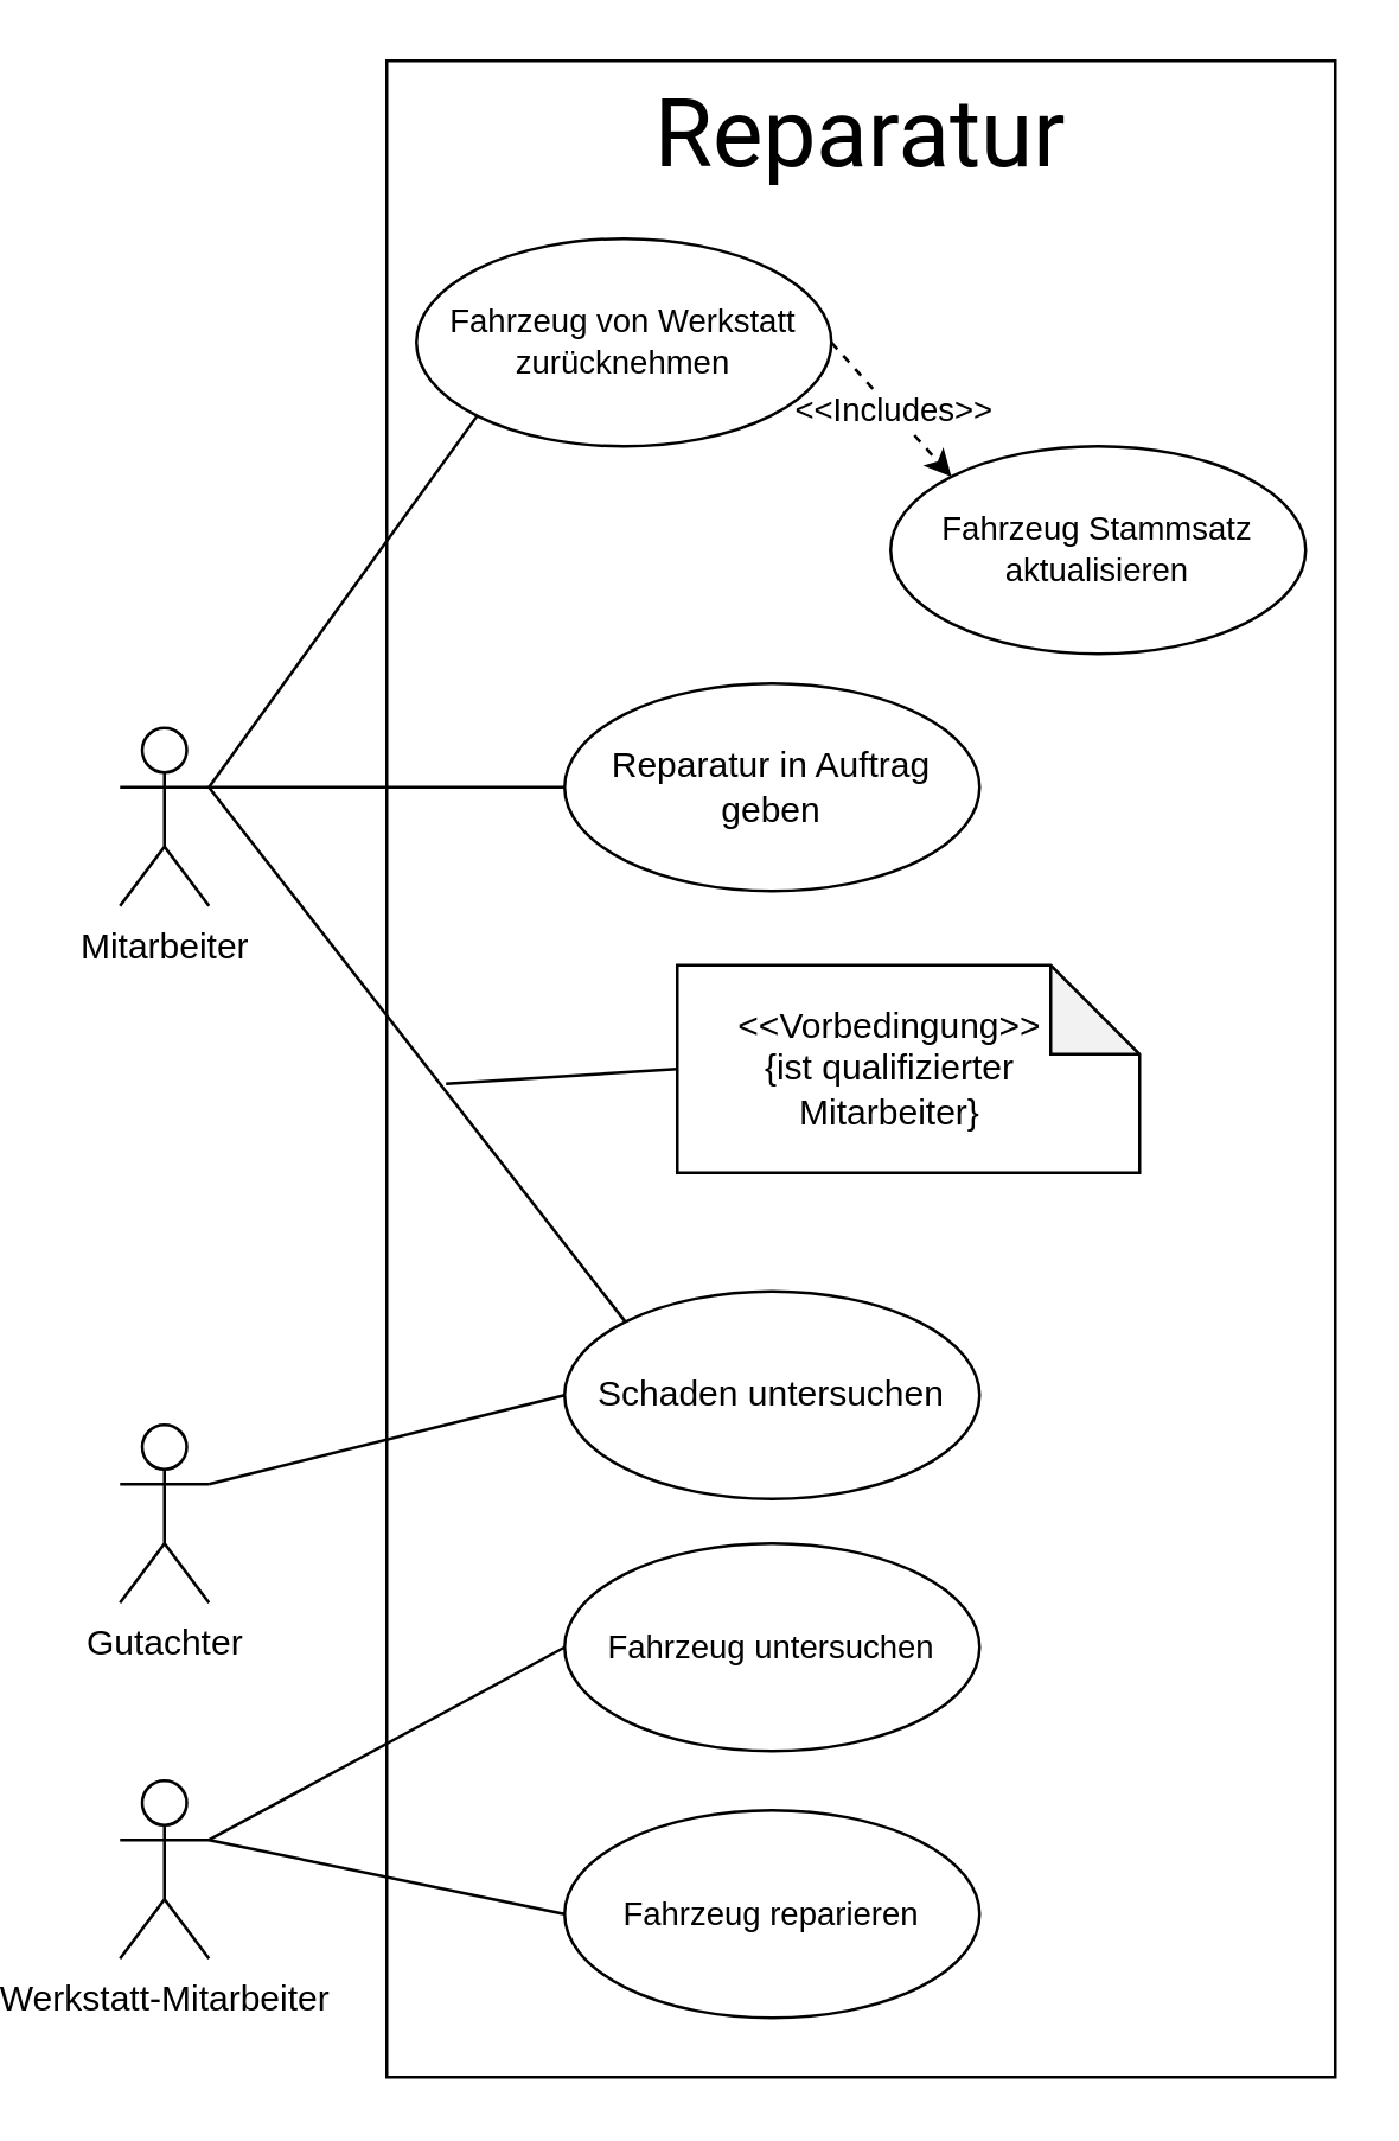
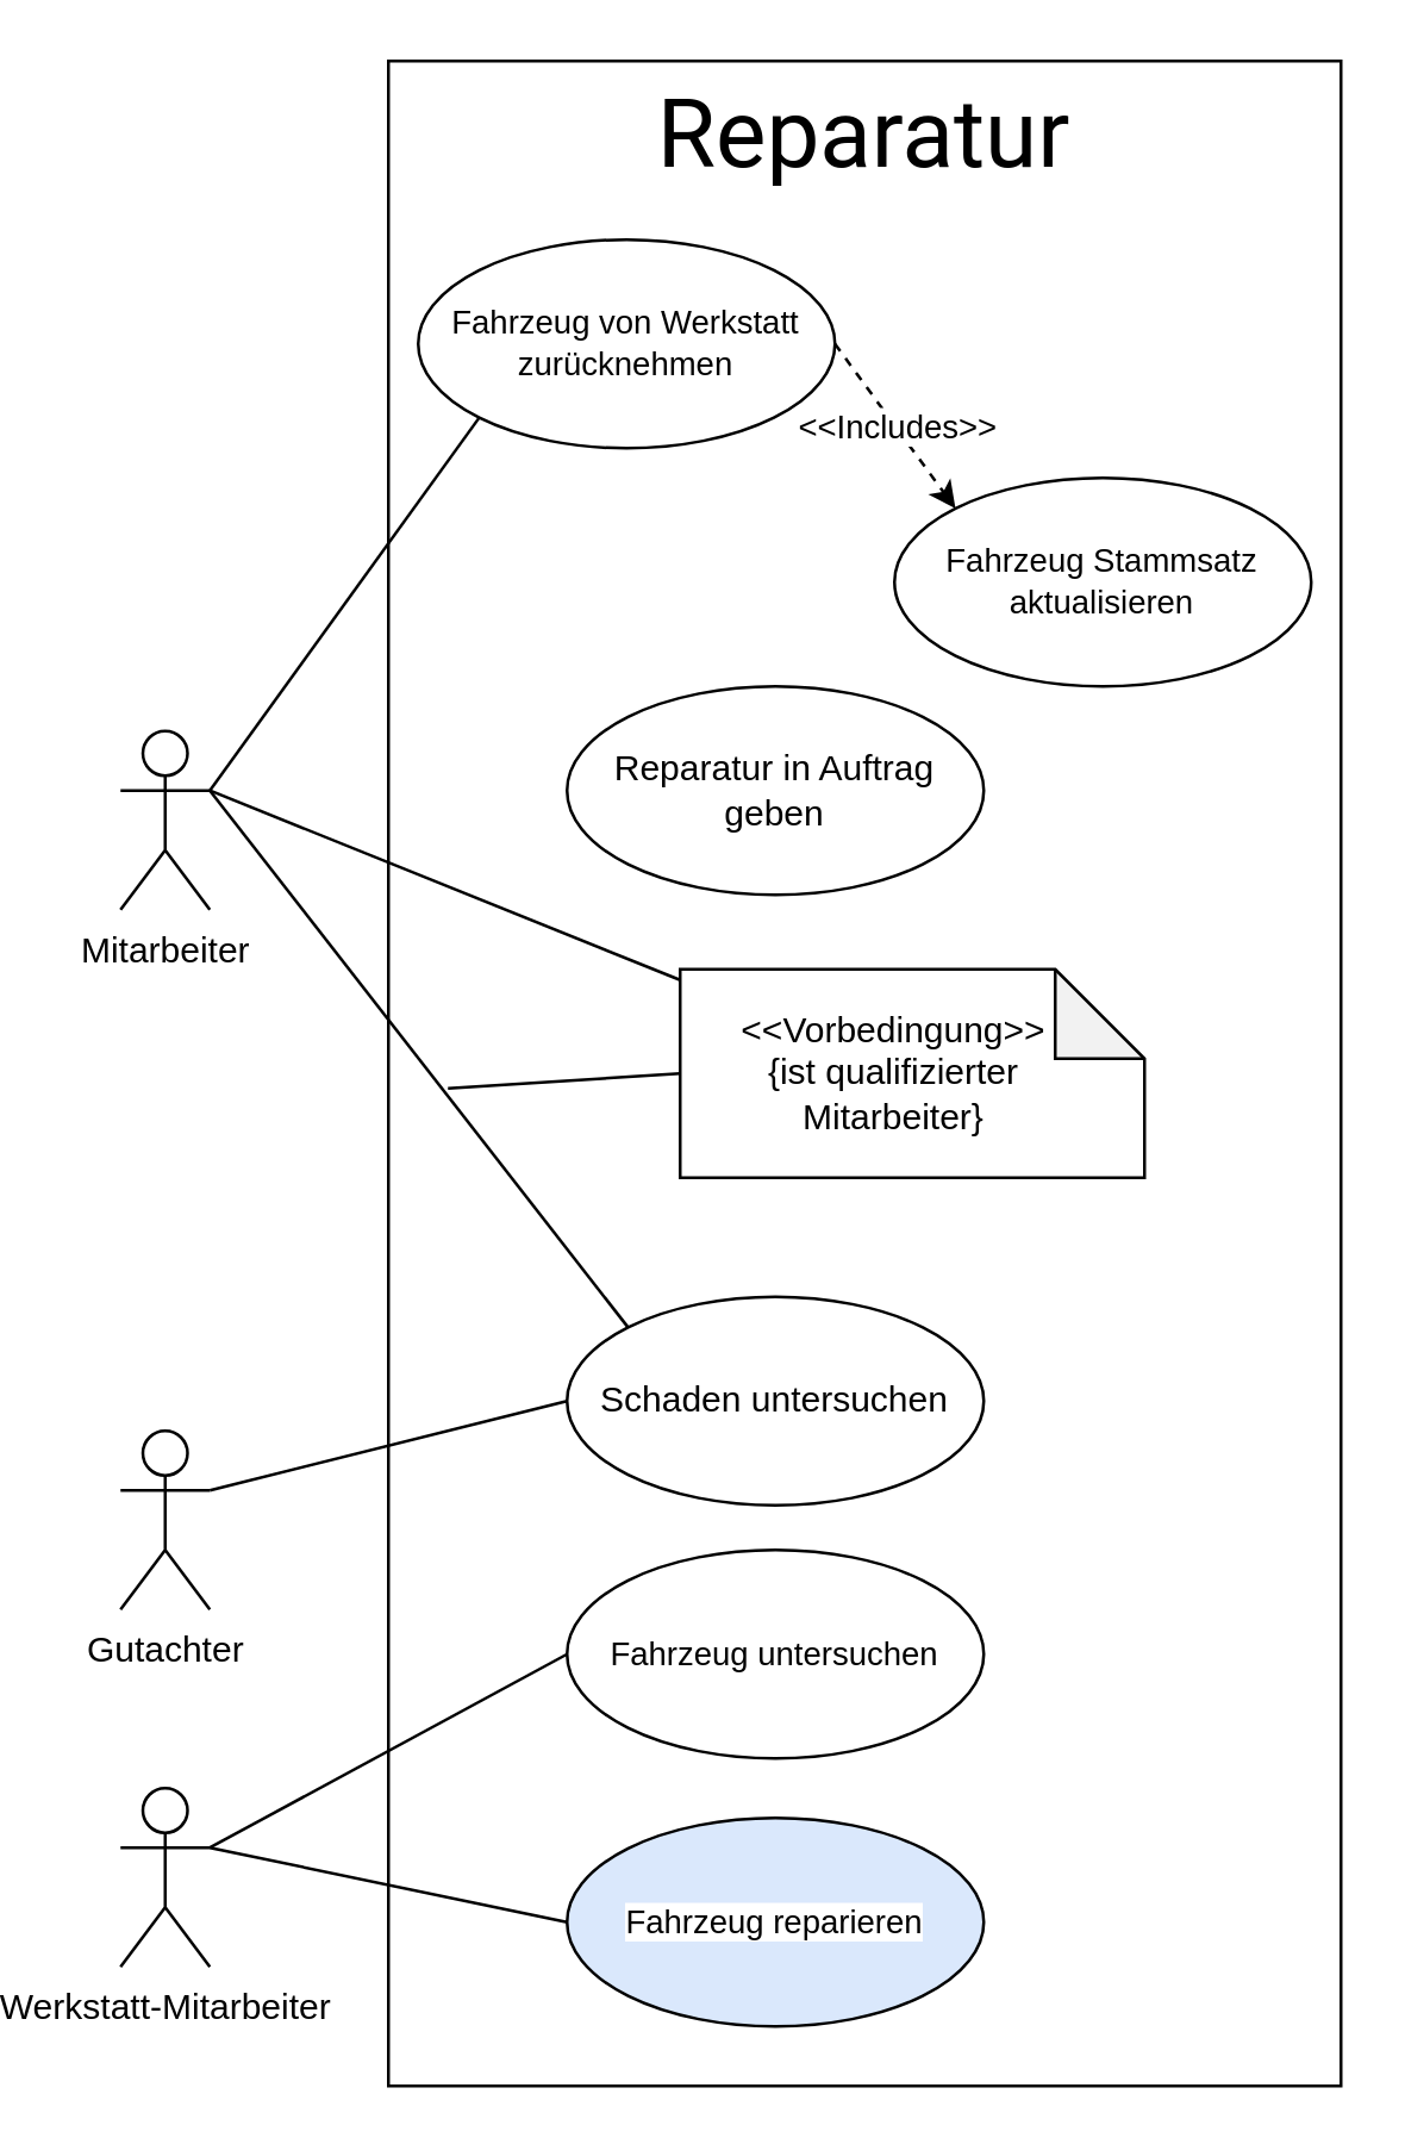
  <mxCell id="0" />
  <mxCell id="1" parent="0" />
  <mxCell id="2" value="" style="rounded=0;whiteSpace=wrap;html=1;" parent="1" vertex="1"><mxGeometry x="110" y="20" width="320" height="680" as="geometry" /></mxCell>
- <mxCell id="3" style="rounded=0;orthogonalLoop=1;jettySize=auto;html=1;exitX=1;exitY=0.333;exitDx=0;exitDy=0;exitPerimeter=0;endArrow=none;endFill=0;" edge="1" parent="1" source="6" target="13"><mxGeometry relative="1" as="geometry" /></mxCell>
+ <mxCell id="3" style="rounded=0;orthogonalLoop=1;jettySize=auto;html=1;exitX=1;exitY=0.333;exitDx=0;exitDy=0;exitPerimeter=0;endArrow=none;endFill=0;" edge="1" parent="1" source="6" target="16"><mxGeometry relative="1" as="geometry" /></mxCell>
  <mxCell id="4" style="edgeStyle=none;shape=connector;rounded=0;orthogonalLoop=1;jettySize=auto;html=1;exitX=1;exitY=0.333;exitDx=0;exitDy=0;exitPerimeter=0;entryX=0;entryY=0;entryDx=0;entryDy=0;strokeColor=default;align=center;verticalAlign=middle;fontFamily=Helvetica;fontSize=11;fontColor=default;labelBackgroundColor=default;endArrow=none;endFill=0;" edge="1" parent="1" source="6" target="14"><mxGeometry relative="1" as="geometry" /></mxCell>
  <mxCell id="5" style="edgeStyle=none;shape=connector;rounded=0;orthogonalLoop=1;jettySize=auto;html=1;exitX=1;exitY=0.333;exitDx=0;exitDy=0;exitPerimeter=0;entryX=0;entryY=1;entryDx=0;entryDy=0;strokeColor=default;align=center;verticalAlign=middle;fontFamily=Helvetica;fontSize=11;fontColor=default;labelBackgroundColor=default;endArrow=none;endFill=0;" edge="1" parent="1" source="6" target="19"><mxGeometry relative="1" as="geometry" /></mxCell>
  <mxCell id="6" value="Mitarbeiter" style="shape=umlActor;verticalLabelPosition=bottom;verticalAlign=top;html=1;outlineConnect=0;" parent="1" vertex="1"><mxGeometry x="20" y="245" width="30" height="60" as="geometry" /></mxCell>
  <mxCell id="7" style="edgeStyle=none;shape=connector;rounded=0;orthogonalLoop=1;jettySize=auto;html=1;exitX=1;exitY=0.333;exitDx=0;exitDy=0;exitPerimeter=0;entryX=0;entryY=0.5;entryDx=0;entryDy=0;strokeColor=default;align=center;verticalAlign=middle;fontFamily=Helvetica;fontSize=11;fontColor=default;labelBackgroundColor=default;endArrow=none;endFill=0;" edge="1" parent="1" source="8" target="14"><mxGeometry relative="1" as="geometry" /></mxCell>
  <mxCell id="8" value="Gutachter" style="shape=umlActor;verticalLabelPosition=bottom;verticalAlign=top;html=1;outlineConnect=0;" parent="1" vertex="1"><mxGeometry x="20" y="480" width="30" height="60" as="geometry" /></mxCell>
  <mxCell id="9" value="&lt;font data-font-src=&quot;https://fonts.googleapis.com/css?family=Roboto&quot; face=&quot;Roboto&quot; style=&quot;font-size: 32px;&quot;&gt;Reparatur&lt;/font&gt;" style="text;html=1;align=center;verticalAlign=middle;whiteSpace=wrap;rounded=0;" parent="1" vertex="1"><mxGeometry x="110" y="30" width="320" height="30" as="geometry" /></mxCell>
  <mxCell id="10" style="edgeStyle=none;shape=connector;rounded=0;orthogonalLoop=1;jettySize=auto;html=1;exitX=1;exitY=0.333;exitDx=0;exitDy=0;exitPerimeter=0;entryX=0;entryY=0.5;entryDx=0;entryDy=0;strokeColor=default;align=center;verticalAlign=middle;fontFamily=Helvetica;fontSize=11;fontColor=default;labelBackgroundColor=default;endArrow=none;endFill=0;" edge="1" parent="1" source="12" target="21"><mxGeometry relative="1" as="geometry" /></mxCell>
  <mxCell id="11" style="edgeStyle=none;shape=connector;rounded=0;orthogonalLoop=1;jettySize=auto;html=1;exitX=1;exitY=0.333;exitDx=0;exitDy=0;exitPerimeter=0;entryX=0;entryY=0.5;entryDx=0;entryDy=0;strokeColor=default;align=center;verticalAlign=middle;fontFamily=Helvetica;fontSize=11;fontColor=default;labelBackgroundColor=default;endArrow=none;endFill=0;" edge="1" parent="1" source="12" target="20"><mxGeometry relative="1" as="geometry" /></mxCell>
  <mxCell id="12" value="Werkstatt-Mitarbeiter" style="shape=umlActor;verticalLabelPosition=bottom;verticalAlign=top;html=1;outlineConnect=0;" vertex="1" parent="1"><mxGeometry x="20" y="600" width="30" height="60" as="geometry" /></mxCell>
  <mxCell id="13" value="Reparatur in Auftrag geben" style="ellipse;whiteSpace=wrap;html=1;" vertex="1" parent="1"><mxGeometry x="170" y="230" width="140" height="70" as="geometry" /></mxCell>
  <mxCell id="14" value="Schaden untersuchen" style="ellipse;whiteSpace=wrap;html=1;" vertex="1" parent="1"><mxGeometry x="170" y="435" width="140" height="70" as="geometry" /></mxCell>
  <mxCell id="15" style="edgeStyle=none;shape=connector;rounded=0;orthogonalLoop=1;jettySize=auto;html=1;exitX=0;exitY=0.5;exitDx=0;exitDy=0;exitPerimeter=0;strokeColor=default;align=center;verticalAlign=middle;fontFamily=Helvetica;fontSize=11;fontColor=default;labelBackgroundColor=default;endArrow=none;endFill=0;" edge="1" parent="1" source="16"><mxGeometry relative="1" as="geometry"><mxPoint x="130" y="365" as="targetPoint" /></mxGeometry></mxCell>
  <mxCell id="16" value="&amp;lt;&amp;lt;Vorbedingung&amp;gt;&amp;gt;&lt;div&gt;{ist qualifizierter Mitarbeiter}&lt;/div&gt;" style="shape=note;whiteSpace=wrap;html=1;backgroundOutline=1;darkOpacity=0.05;spacingRight=12;" vertex="1" parent="1"><mxGeometry x="208" y="325" width="156" height="70" as="geometry" /></mxCell>
  <mxCell id="17" style="edgeStyle=none;shape=connector;rounded=0;orthogonalLoop=1;jettySize=auto;html=1;exitX=1;exitY=0.5;exitDx=0;exitDy=0;entryX=0;entryY=0;entryDx=0;entryDy=0;strokeColor=default;align=center;verticalAlign=middle;fontFamily=Helvetica;fontSize=11;fontColor=default;labelBackgroundColor=default;endArrow=classic;endFill=1;dashed=1;" edge="1" parent="1" source="19" target="22"><mxGeometry relative="1" as="geometry" /></mxCell>
  <mxCell id="18" value="&amp;lt;&amp;lt;Includes&amp;gt;&amp;gt;" style="edgeLabel;html=1;align=center;verticalAlign=middle;resizable=0;points=[];fontFamily=Helvetica;fontSize=11;fontColor=default;labelBackgroundColor=default;" vertex="1" connectable="0" parent="17"><mxGeometry x="-0.003" relative="1" as="geometry"><mxPoint as="offset" /></mxGeometry></mxCell>
  <mxCell id="19" value="Fahrzeug von Werkstatt zurücknehmen" style="ellipse;whiteSpace=wrap;html=1;fontFamily=Helvetica;fontSize=11;fontColor=default;labelBackgroundColor=default;spacing=8;" vertex="1" parent="1"><mxGeometry x="120" y="80" width="140" height="70" as="geometry" /></mxCell>
  <mxCell id="20" value="Fahrzeug untersuchen" style="ellipse;whiteSpace=wrap;html=1;fontFamily=Helvetica;fontSize=11;fontColor=default;labelBackgroundColor=default;" vertex="1" parent="1"><mxGeometry x="170" y="520" width="140" height="70" as="geometry" /></mxCell>
- <mxCell id="21" value="Fahrzeug reparieren" style="ellipse;whiteSpace=wrap;html=1;fontFamily=Helvetica;fontSize=11;fontColor=default;labelBackgroundColor=default;" vertex="1" parent="1"><mxGeometry x="170" y="610" width="140" height="70" as="geometry" /></mxCell>
- <mxCell id="22" value="Fahrzeug Stammsatz aktualisieren" style="ellipse;whiteSpace=wrap;html=1;fontFamily=Helvetica;fontSize=11;fontColor=default;labelBackgroundColor=default;spacing=8;" vertex="1" parent="1"><mxGeometry x="280" y="150" width="140" height="70" as="geometry" /></mxCell>
+ <mxCell id="21" value="Fahrzeug reparieren" style="ellipse;whiteSpace=wrap;html=1;fontFamily=Helvetica;fontSize=11;fontColor=default;labelBackgroundColor=default;fillColor=#dae8fc;" vertex="1" parent="1"><mxGeometry x="170" y="610" width="140" height="70" as="geometry" /></mxCell>
+ <mxCell id="22" value="Fahrzeug Stammsatz aktualisieren" style="ellipse;whiteSpace=wrap;html=1;fontFamily=Helvetica;fontSize=11;fontColor=default;labelBackgroundColor=default;spacing=8;" vertex="1" parent="1"><mxGeometry x="280" y="160" width="140" height="70" as="geometry" /></mxCell>
